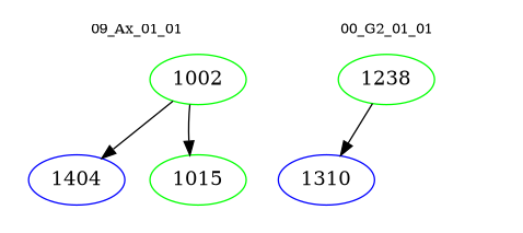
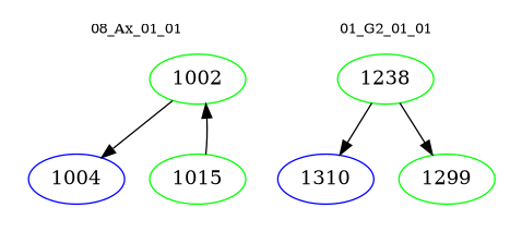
  digraph {
    node [color=green]
    edge [color=black]
    n1 [label=1002]
-   n2 [color=blue label=1404]
+   n2 [color=blue label=1004]
    n3 [label=1015]
    n4 [label=1238]
    n5 [color=blue label=1310]
+   n6 [label=1299]
    subgraph cluster_1 {
      color=white
      fontsize=10
-     label="09_Ax_01_01"
+     label="08_Ax_01_01"
      n1
      n2
      n3
    }
    subgraph cluster_2 {
      color=white
      fontsize=10
-     label="00_G2_01_01"
+     label="01_G2_01_01"
      n4
      n5
+     n6
    }
    n1 -> n2
-   n1 -> n3
+   n3 -> n1
    n4 -> n5
+   n4 -> n6
  }
